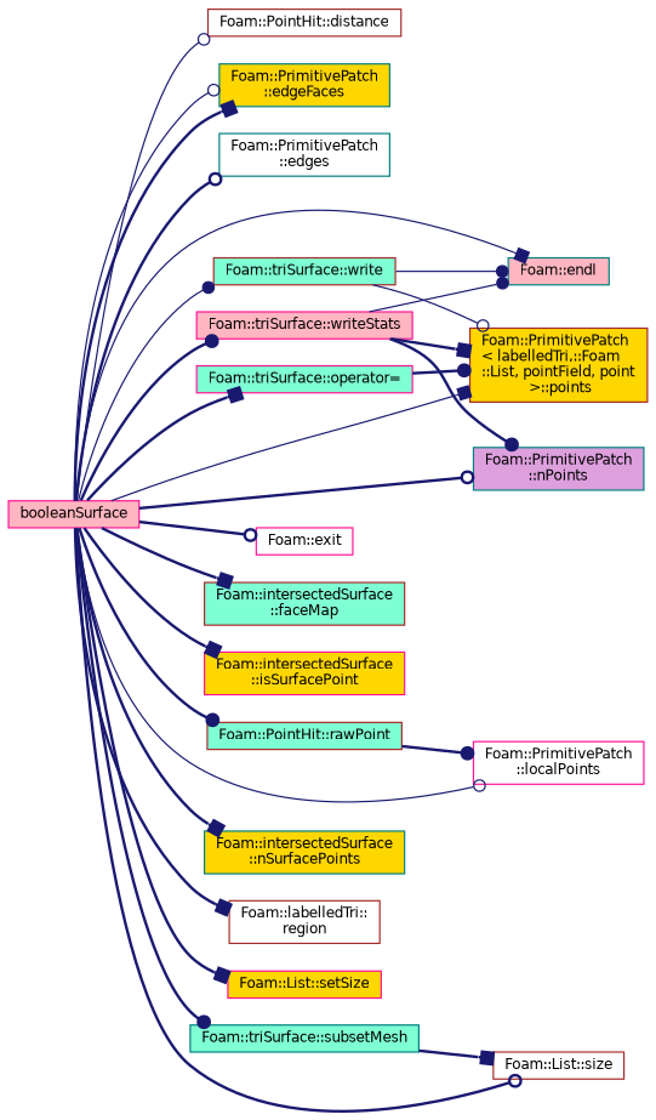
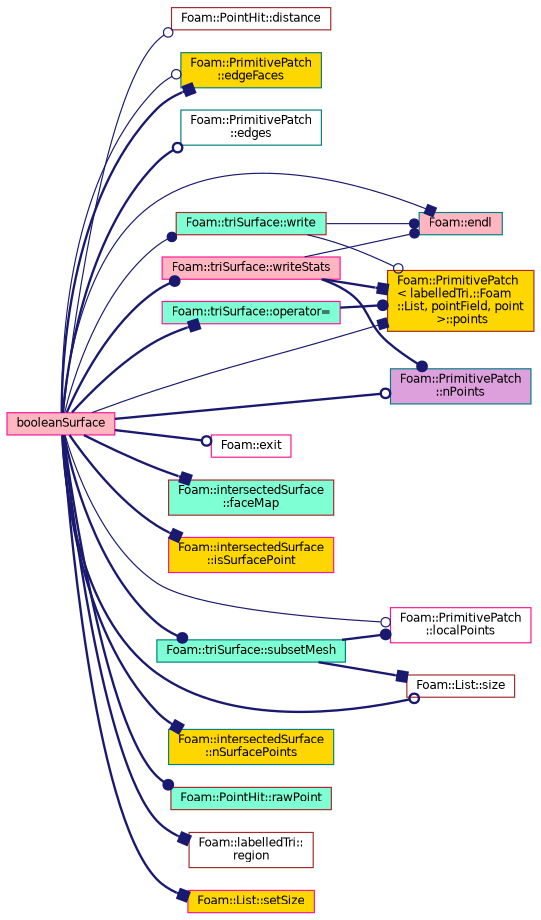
  digraph {
    rankdir=LR
    node [color=deeppink fillcolor=white fontname=Helvetica fontsize=10 shape=record style=filled]
    edge [arrowhead=box color=midnightblue fontname=Helvetica fontsize=10 labelfontname=Helvetica labelfontsize=10 style=bold]
    n1 [fillcolor=lightpink fontcolor=black height=0.2 label=booleanSurface width=0.4]
    n2 [color=brown height=0.2 label="Foam::PointHit::distance" width=0.4]
    n3 [color=teal fillcolor=gold height=0.2 label="Foam::PrimitivePatch\l::edgeFaces" width=0.4]
    n4 [color=teal height=0.2 label="Foam::PrimitivePatch\l::edges" width=0.4]
    n5 [color=teal fillcolor=lightpink height=0.2 label="Foam::endl" width=0.4]
    n6 [height=0.2 label="Foam::exit" width=0.4]
    n7 [color=brown fillcolor=aquamarine height=0.2 label="Foam::intersectedSurface\l::faceMap" width=0.4]
    n8 [fillcolor=gold height=0.2 label="Foam::intersectedSurface\l::isSurfacePoint" width=0.4]
    n9 [height=0.2 label="Foam::PrimitivePatch\l::localPoints" width=0.4]
    n10 [color=teal fillcolor=plum height=0.2 label="Foam::PrimitivePatch\l::nPoints" width=0.4]
    n11 [color=teal fillcolor=gold height=0.2 label="Foam::intersectedSurface\l::nSurfacePoints" width=0.4]
    n12 [fillcolor=aquamarine height=0.2 label="Foam::triSurface::operator=" width=0.4]
    n13 [color=brown fillcolor=gold height=0.2 label="Foam::PrimitivePatch\l\< labelledTri,::Foam\l::List, pointField, point\l \>::points" width=0.4]
    n14 [color=brown fillcolor=aquamarine height=0.2 label="Foam::PointHit::rawPoint" width=0.4]
    n15 [color=brown height=0.2 label="Foam::labelledTri::\lregion" width=0.4]
    n16 [fillcolor=gold height=0.2 label="Foam::List::setSize" width=0.4]
    n17 [color=brown height=0.2 label="Foam::List::size" width=0.4]
    n18 [color=teal fillcolor=aquamarine height=0.2 label="Foam::triSurface::subsetMesh" width=0.4]
    n19 [color=brown fillcolor=aquamarine height=0.2 label="Foam::triSurface::write" width=0.4]
    n20 [fillcolor=lightpink height=0.2 label="Foam::triSurface::writeStats" width=0.4]
    n1 -> n2 [arrowhead=odot style=solid]
    n1 -> n3
    n1 -> n3 [arrowhead=odot style=solid]
    n1 -> n4 [arrowhead=odot]
    n1 -> n5 [style=solid]
    n1 -> n6 [arrowhead=odot]
    n1 -> n7
    n1 -> n8
    n1 -> n9 [arrowhead=odot style=solid]
    n1 -> n10 [arrowhead=odot]
    n1 -> n11
    n1 -> n12
    n1 -> n13 [style=solid]
    n1 -> n14 [arrowhead=dot]
    n1 -> n15
    n1 -> n16
    n1 -> n17 [arrowhead=odot]
    n1 -> n18 [arrowhead=dot]
    n1 -> n19 [arrowhead=dot style=solid]
    n1 -> n20 [arrowhead=dot]
    n12 -> n13 [arrowhead=dot]
-   n14 -> n9 [arrowhead=dot]
+   n18 -> n9 [arrowhead=dot]
    n18 -> n17
    n19 -> n5 [arrowhead=dot style=solid]
    n19 -> n13 [arrowhead=odot style=solid]
    n20 -> n5 [arrowhead=dot style=solid]
    n20 -> n10 [arrowhead=dot]
    n20 -> n13
  }
